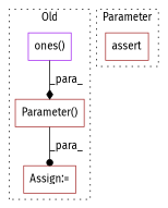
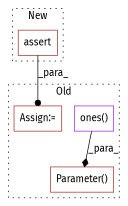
  digraph {
    fontname="Fira Sans"
    node [a=75 shape=box color=brown fontname="Fira Sans"]
    edge [style=solid fontname="Fira Sans"]
    n1 [l="13,21" label="Parameter()" s="3645,3688"]
    n2 [l="11,1" label="ones()" s="3658,3687" color=purple]
    n3 [a=68 l=3 label="Assign:=" s=3642]
    n4 [a=65 l=7 label=assert s=3528]
    subgraph cluster_1 {
      label=Old
      style=dotted
      n1
      n2
      n3
    }
    subgraph cluster_2 {
-     label=Parameter
+     label=New
      style=dotted
      n4
    }
-   n1 -> n3 [label=_para_ arrowhead=dot]
+   n4 -> n3 [label=_para_ arrowhead=dot]
    n2 -> n1 [label=_para_ arrowhead=diamond]
  }
